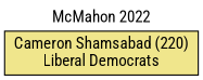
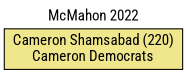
  digraph {
    label="McMahon 2022"
    labelloc=t
    mclimit=10
    fontname="Roboto Condensed"
-   n1 [label="Cameron Shamsabad (220)\nLiberal Democrats" shape=box style=filled fillcolor=khaki fontname="Roboto Condensed"]
+   n1 [label="Cameron Shamsabad (220)\nCameron Democrats" shape=box style=filled fillcolor=khaki fontname="Roboto Condensed"]
  }
